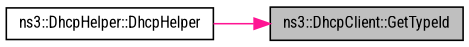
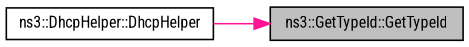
  digraph {
    rankdir=RL
    fontname="Roboto Condensed"
    node [color=black fontname="Roboto Condensed" fontsize=10 shape=record style=filled]
-   n1 [fillcolor=grey75 fontcolor=black height=0.2 label="ns3::DhcpClient::GetTypeId" width=0.4]
+   n1 [fillcolor=grey75 fontcolor=black height=0.2 label="ns3::GetTypeId::GetTypeId" width=0.4]
    n2 [fillcolor=white height=0.2 label="ns3::DhcpHelper::DhcpHelper" width=0.4]
    n1 -> n2 [color=deeppink dir=back fontname="Roboto Condensed" fontsize=10 labelfontname=Helvetica labelfontsize=10 style=solid]
  }
